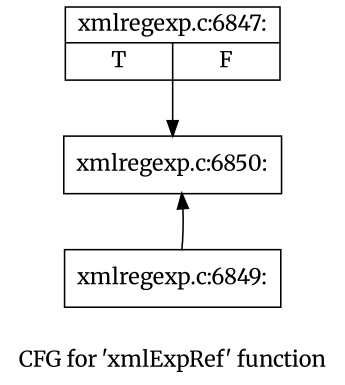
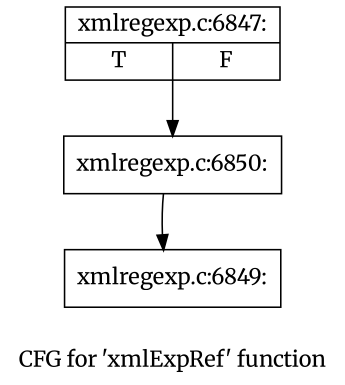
  digraph {
    fontname=Merriweather
    label="CFG for 'xmlExpRef' function"
    node [fontname=Merriweather shape=record]
    edge [fontname=Merriweather]
    n1 [label="{xmlregexp.c:6847:|{<s0>T|<s1>F}}"]
    n2 [label="{xmlregexp.c:6850:}"]
    n3 [label="{xmlregexp.c:6849:}"]
    n1 -> n2
-   n3 -> n2
+   n2 -> n3
  }
